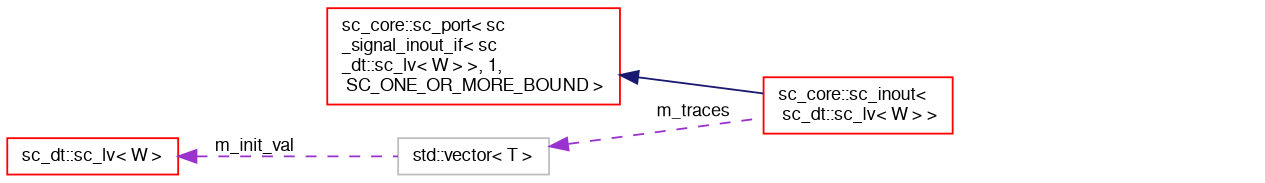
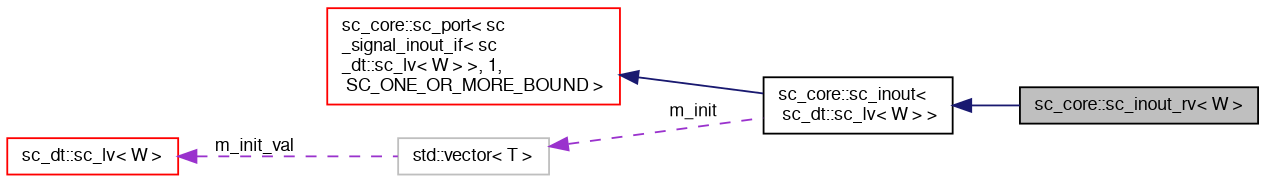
  digraph {
    rankdir=LR
    node [color=black fillcolor=white fontname=FreeSans fontsize=10 shape=record style=filled]
    edge [color=midnightblue dir=back fontname=FreeSans fontsize=10 labelfontname=FreeSans labelfontsize=10 style=solid]
-   n2 [color=red height=0.2 label="sc_core::sc_inout\<\l sc_dt::sc_lv\< W \> \>" width=0.4]
+   n1 [fillcolor=grey75 fontcolor=black height=0.2 label="sc_core::sc_inout_rv\< W \>" width=0.4]
+   n2 [height=0.2 label="sc_core::sc_inout\<\l sc_dt::sc_lv\< W \> \>" width=0.4]
    n3 [color=red height=0.2 label="sc_core::sc_port\< sc\l_signal_inout_if\< sc\l_dt::sc_lv\< W \> \>, 1,\l SC_ONE_OR_MORE_BOUND \>" width=0.4]
    n4 [color=red height=0.2 label="sc_dt::sc_lv\< W \>" width=0.4]
    n5 [color=grey75 height=0.2 label="std::vector\< T \>" width=0.4]
+   n2 -> n1
    n3 -> n2
    n4 -> n5 [color=darkorchid3 label=" m_init_val" style=dashed]
-   n5 -> n2 [color=darkorchid3 label=" m_traces" style=dashed]
+   n5 -> n2 [color=darkorchid3 label=" m_init" style=dashed]
  }
